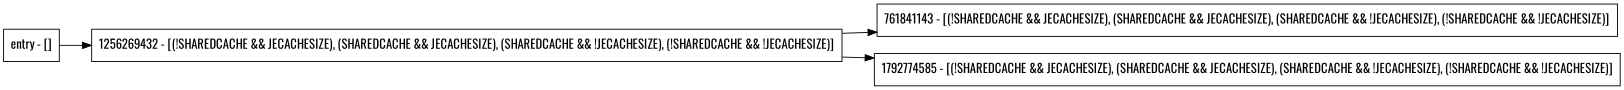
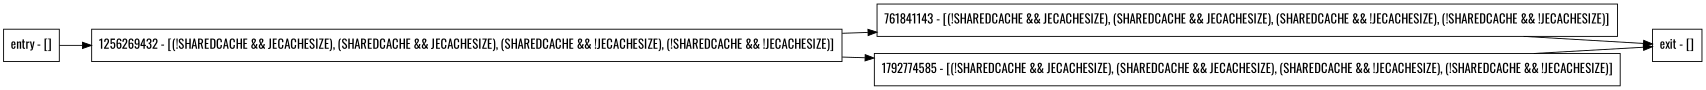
  digraph {
    rankdir=LR
    fontname=Oswald
    node [shape=record fontname=Oswald]
    edge [fontname=Oswald]
    n1 [label="entry - []"]
    n2 [label="1256269432 - [(!SHAREDCACHE && JECACHESIZE), (SHAREDCACHE && JECACHESIZE), (SHAREDCACHE && !JECACHESIZE), (!SHAREDCACHE && !JECACHESIZE)]"]
+   n3 [label="exit - []"]
    n4 [label="761841143 - [(!SHAREDCACHE && JECACHESIZE), (SHAREDCACHE && JECACHESIZE), (SHAREDCACHE && !JECACHESIZE), (!SHAREDCACHE && !JECACHESIZE)]"]
    n5 [label="1792774585 - [(!SHAREDCACHE && JECACHESIZE), (SHAREDCACHE && JECACHESIZE), (SHAREDCACHE && !JECACHESIZE), (!SHAREDCACHE && !JECACHESIZE)]"]
    n1 -> n2
    n2 -> n4
    n2 -> n5
+   n4 -> n3
+   n5 -> n3
  }
